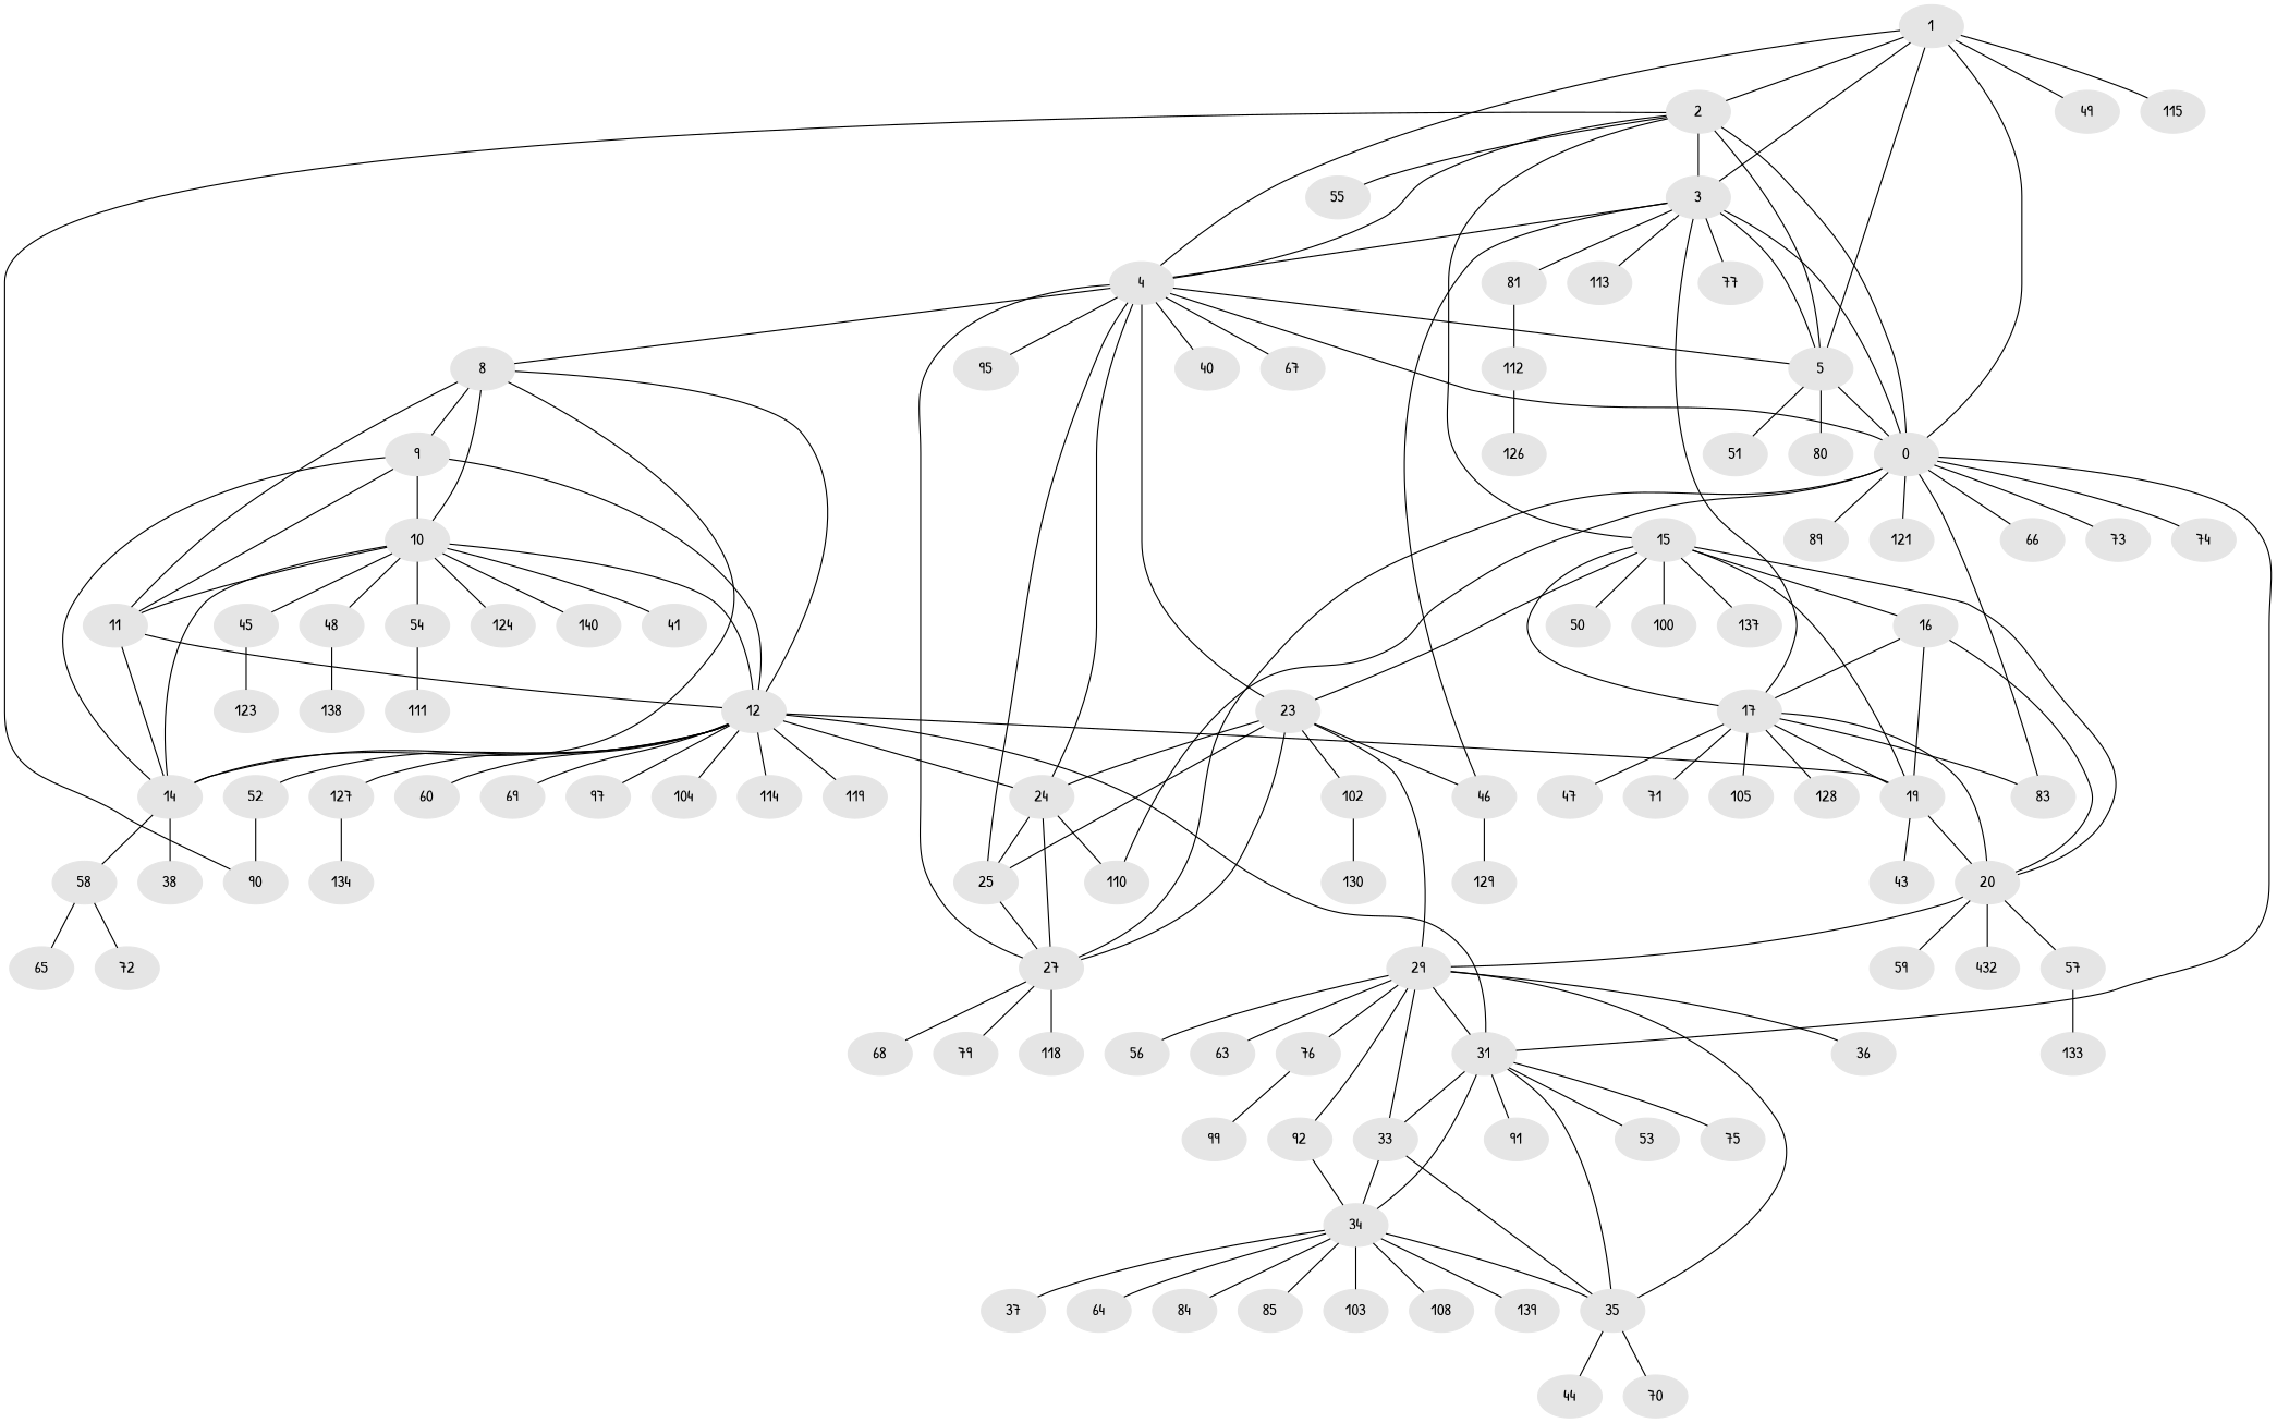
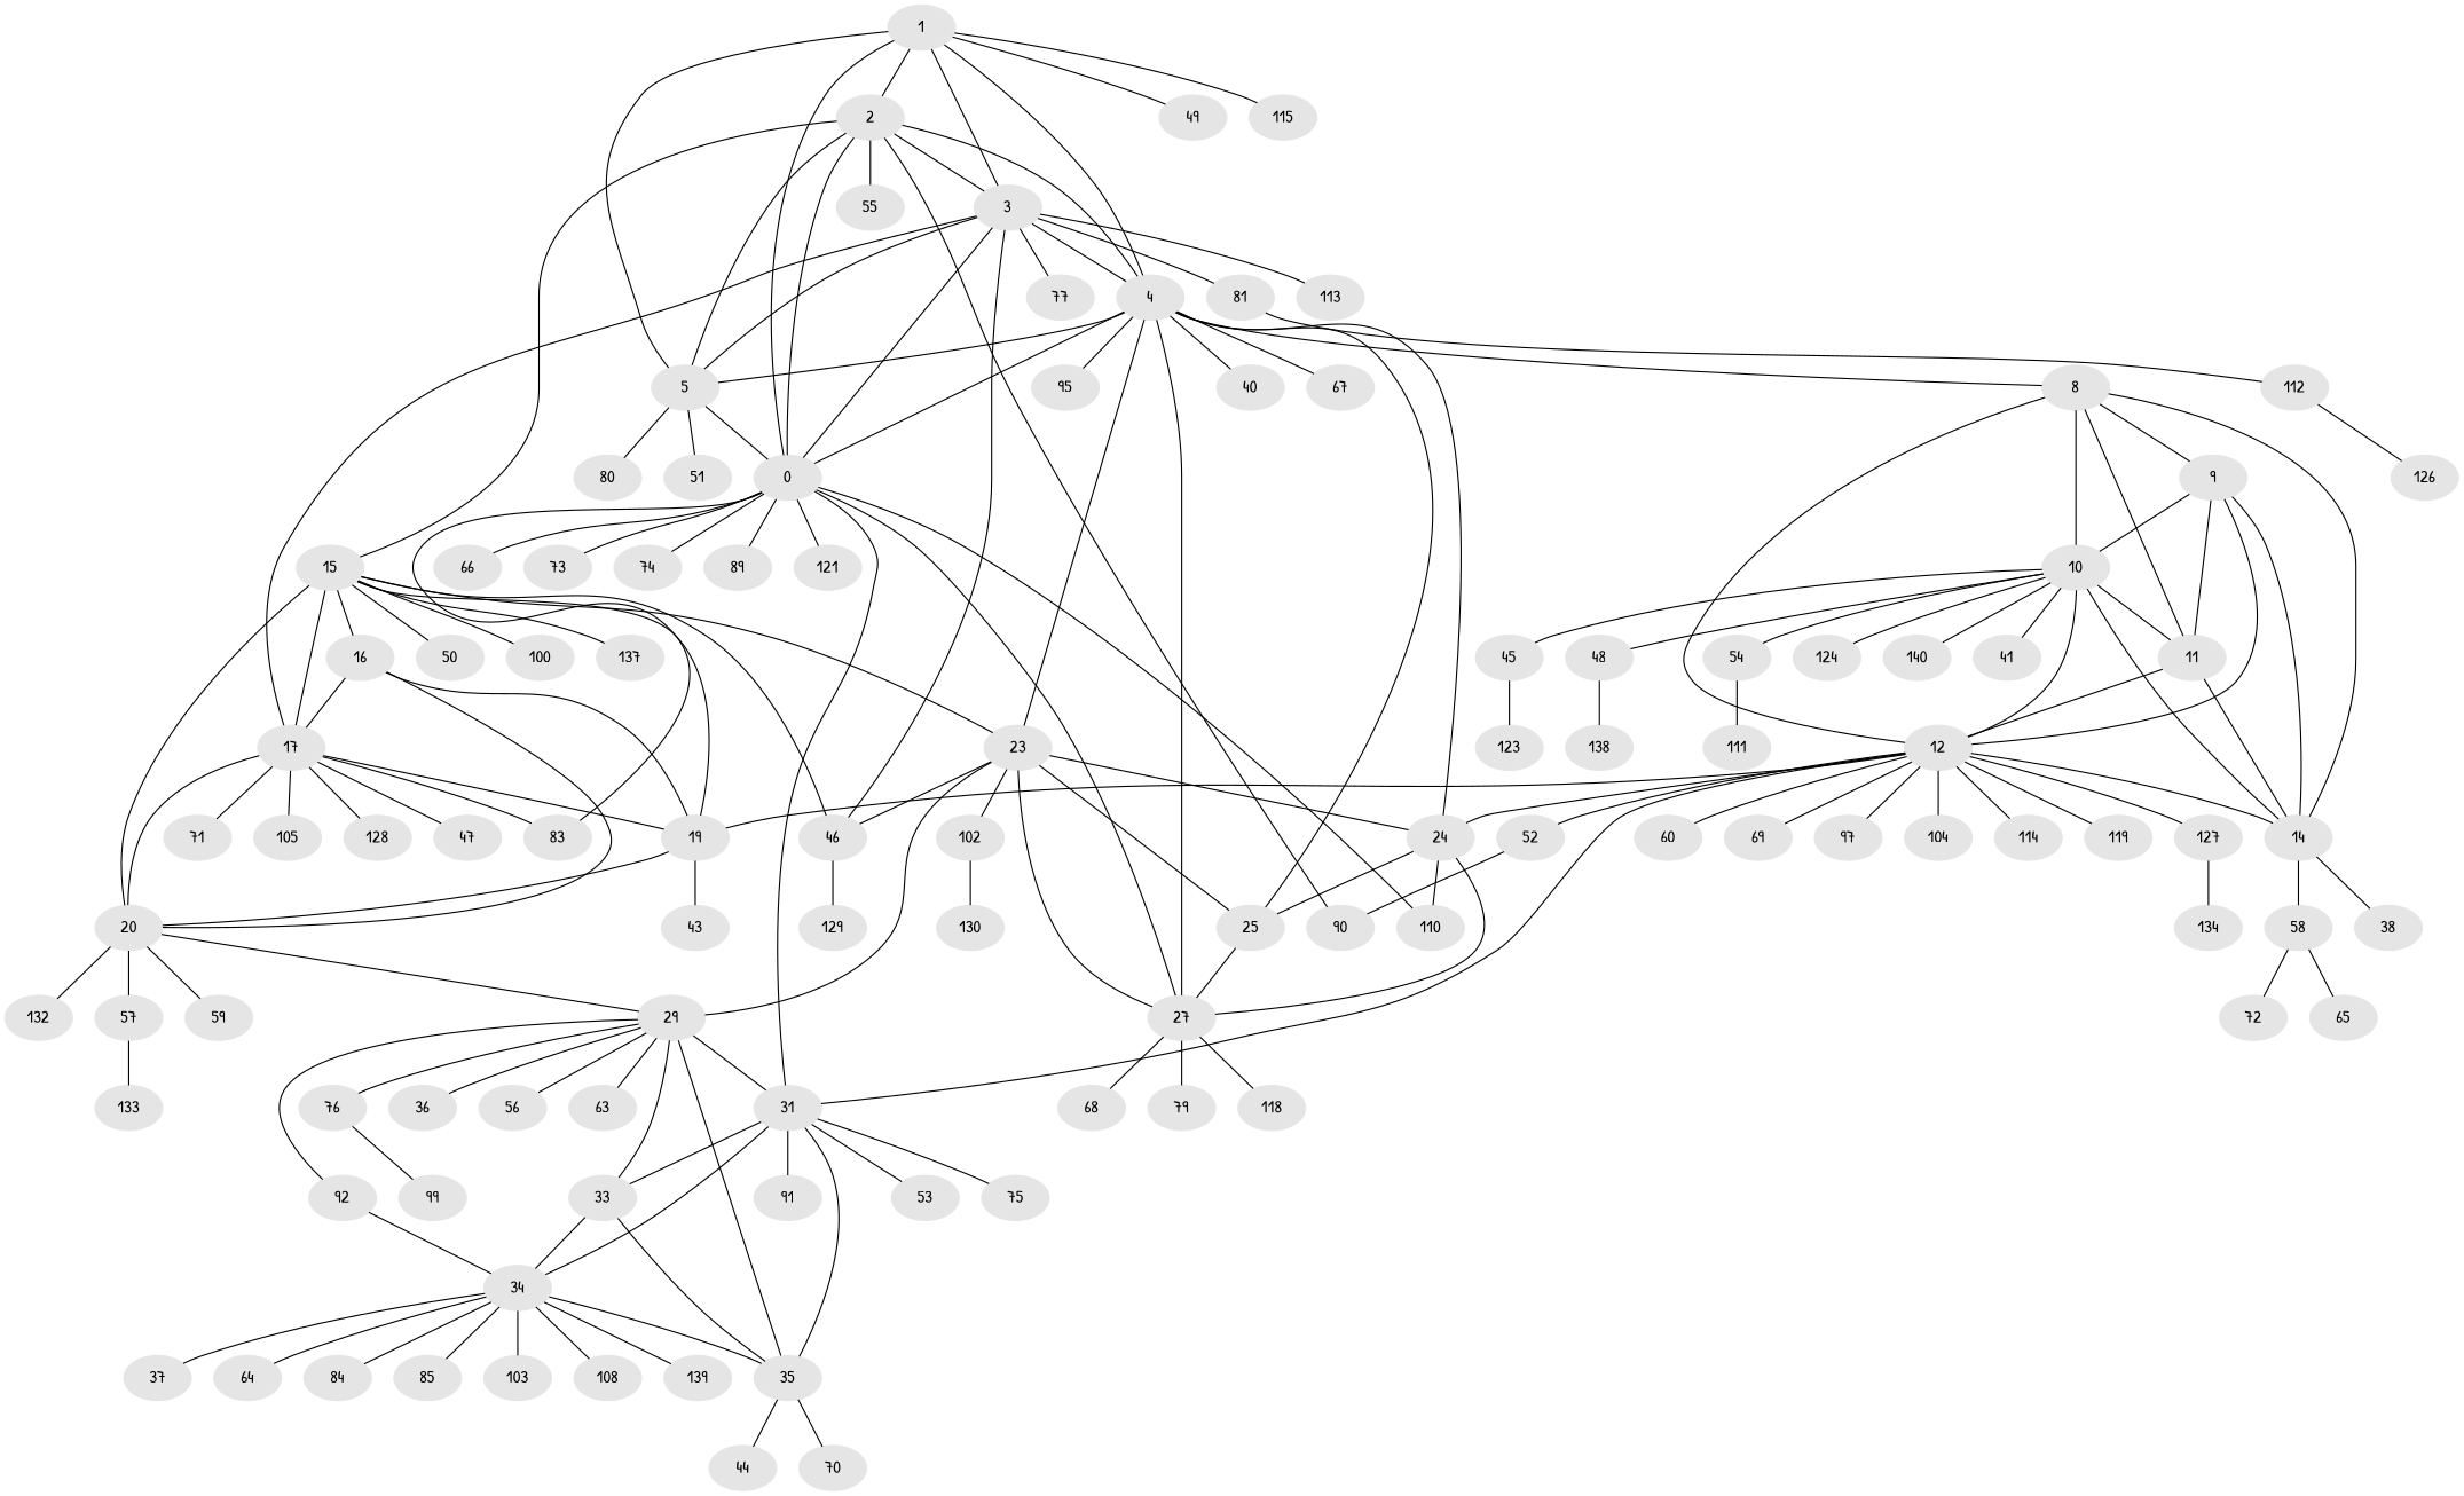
  graph {
    fontname="Patrick Hand"
    node [color=gray90 fontname="Patrick Hand" style=filled]
    edge [fontname="Patrick Hand"]
    1 [super="+39"]
    2 [super="+62"]
    3 [super="+116"]
    4 [super="+22"]
    5 [super="+7"]
    n6 [label=0 super="+107"]
    49
    115
    15 [super="+21"]
    55
    90
    17 [super="+18"]
    46 [super="+117"]
    77
    81
    113
    8
    23 [super="+26"]
    24 [super="+96"]
    25 [super="+86"]
    27 [super="+28"]
    40
    67 [super="+106"]
    95
    51
    80
    31 [super="+32"]
    66 [super="+109"]
    73
    74
    83
    89
    110
    121
    19 [super="+120"]
    16
    20 [super="+88"]
    50
    100
    137
    47
    71
    105 [super="+122"]
    128
    129
    112
    9 [super="+94"]
    10 [super="+13"]
    11 [super="+87"]
    12 [super="+61"]
    14 [super="+42"]
    29 [super="+30"]
    102
    68
    79
    118
    33 [super="+125"]
    34 [super="+131"]
    35 [super="+135"]
    53
    75
    91
    41
    45
    48
    54 [super="+82"]
    124 [super="+136"]
    140
    52
    60
    69
    97
    104
    114
    119
    127
    38
    58
    123
    138
    111
    43
    134
    65
    72
    57
    59
-   132 [label=432]
+   132
    36 [super="+78"]
    56
    63 [super="+101"]
    76 [super="+98"]
    92
    133
    130
    37
    64
    84
    85
    103
    108
    139
    44
    70
    99
    126
    1 -- 2
    1 -- 3
    1 -- 4
    1 -- 5 [weight=2]
    1 -- n6
    1 -- 49
    1 -- 115
    2 -- 3
    2 -- 4
    2 -- 5 [weight=2]
    2 -- n6
    2 -- 15
    2 -- 55
    2 -- 90
    3 -- 4
    3 -- 5 [weight=2]
    3 -- n6
    3 -- 17
    3 -- 46
    3 -- 77
    3 -- 81
    3 -- 113
    4 -- 5 [weight=2]
    4 -- n6
    4 -- 8
    4 -- 23 [weight=2]
    4 -- 24
    4 -- 25
    4 -- 27 [weight=2]
    4 -- 40
    4 -- 67
    4 -- 95
    5 -- n6 [weight=2]
    5 -- 51
    5 -- 80
    n6 -- 27
    n6 -- 31
    n6 -- 66
    n6 -- 73
    n6 -- 74
    n6 -- 83
    n6 -- 89
    n6 -- 110
    n6 -- 121
    15 -- 17 [weight=4]
+   15 -- 46
    15 -- 23
    15 -- 19 [weight=2]
    15 -- 16 [weight=2]
    15 -- 20 [weight=2]
    15 -- 50
    15 -- 100
    15 -- 137
    17 -- 83
    17 -- 19 [weight=2]
    17 -- 20 [weight=2]
    17 -- 47
    17 -- 71
    17 -- 105
    17 -- 128
    46 -- 129
    81 -- 112
    8 -- 9
    8 -- 10 [weight=2]
    8 -- 11
    8 -- 12
    8 -- 14
    23 -- 46
    23 -- 24 [weight=2]
    23 -- 25 [weight=2]
    23 -- 27 [weight=4]
    23 -- 29
    23 -- 102
    24 -- 25
    24 -- 27 [weight=2]
    24 -- 110
    25 -- 27 [weight=2]
    27 -- 68
    27 -- 79
    27 -- 118
    31 -- 33 [weight=2]
    31 -- 34 [weight=2]
    31 -- 35 [weight=2]
    31 -- 53
    31 -- 75
    31 -- 91
    19 -- 20
    19 -- 43
    16 -- 17 [weight=2]
    16 -- 19
    16 -- 20
    20 -- 29
    20 -- 57
    20 -- 59
    20 -- 132
    112 -- 126
    9 -- 10 [weight=2]
    9 -- 11
    9 -- 12
    9 -- 14
    10 -- 11 [weight=2]
    10 -- 12 [weight=2]
    10 -- 14 [weight=2]
    10 -- 41
    10 -- 45
    10 -- 48
    10 -- 54
    10 -- 124
    10 -- 140
    11 -- 12
    11 -- 14
    12 -- 24
    12 -- 31
    12 -- 19
    12 -- 14
    12 -- 52
    12 -- 60
    12 -- 69
    12 -- 97
    12 -- 104
    12 -- 114
    12 -- 119
    12 -- 127
    14 -- 38
    14 -- 58
    29 -- 31 [weight=4]
    29 -- 33 [weight=2]
    29 -- 35 [weight=2]
    29 -- 36
    29 -- 56
    29 -- 63
    29 -- 76
    29 -- 92
    102 -- 130
    33 -- 34
    33 -- 35
    34 -- 35
    34 -- 37
    34 -- 64
    34 -- 84
    34 -- 85
    34 -- 103
    34 -- 108
    34 -- 139
    35 -- 44
    35 -- 70
    45 -- 123
    48 -- 138
    54 -- 111
    52 -- 90
    127 -- 134
    58 -- 65
    58 -- 72
    57 -- 133
    76 -- 99
    92 -- 34 [weight=2]
  }
